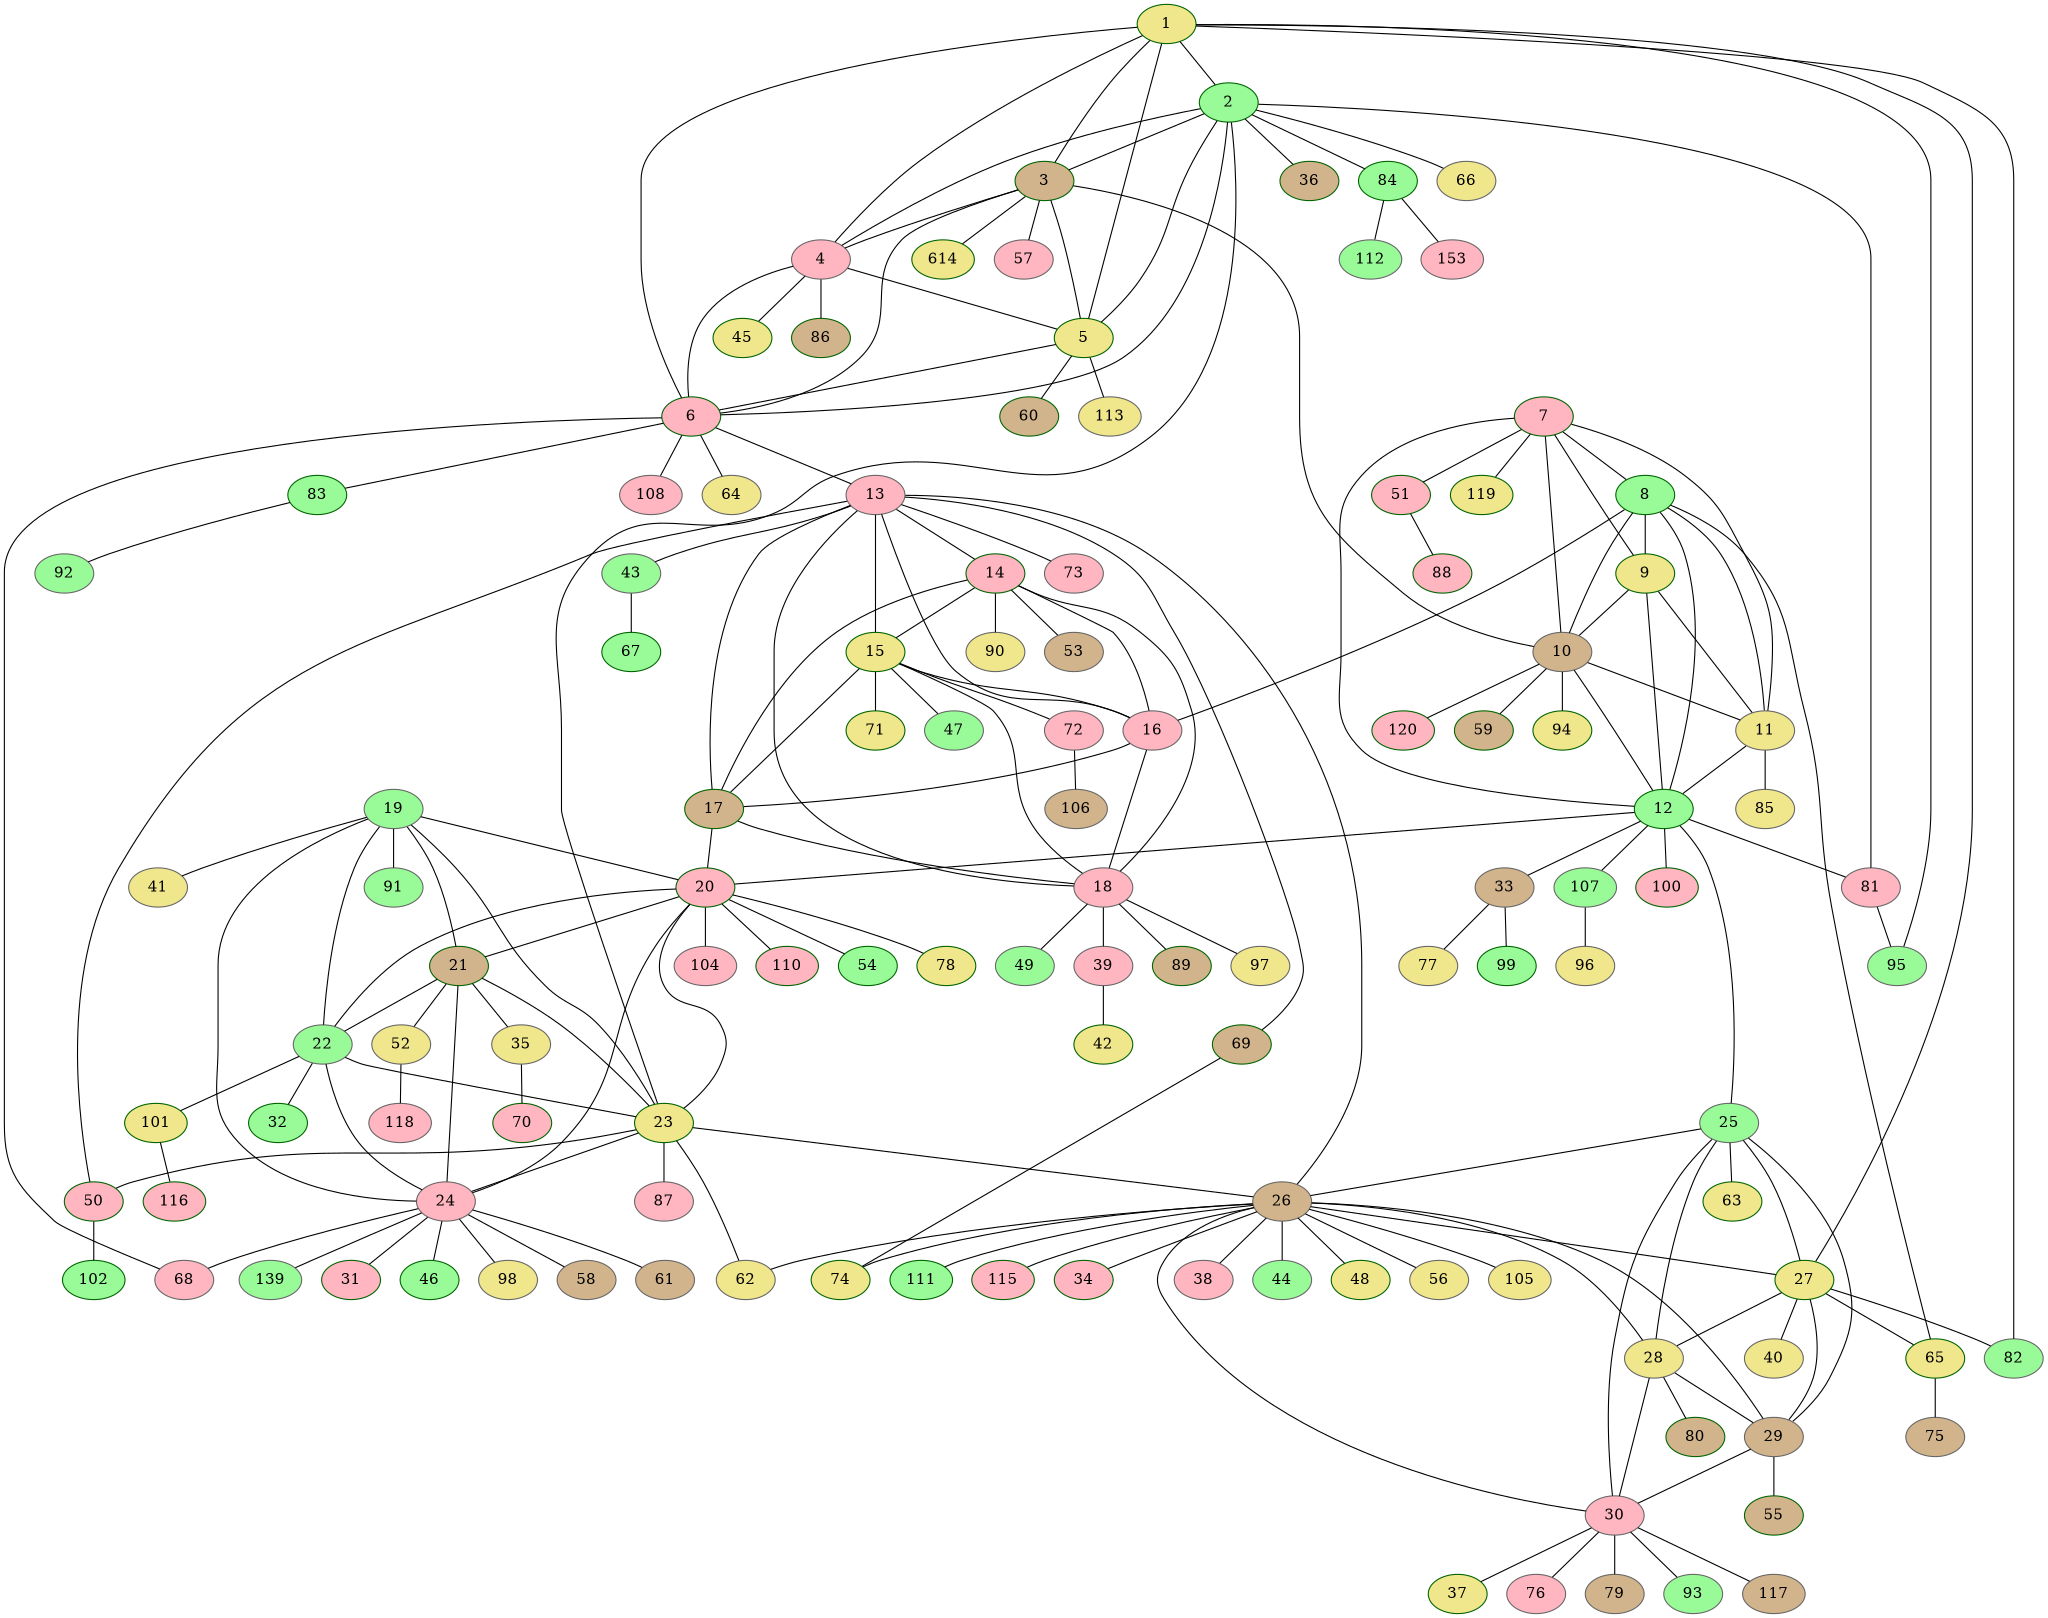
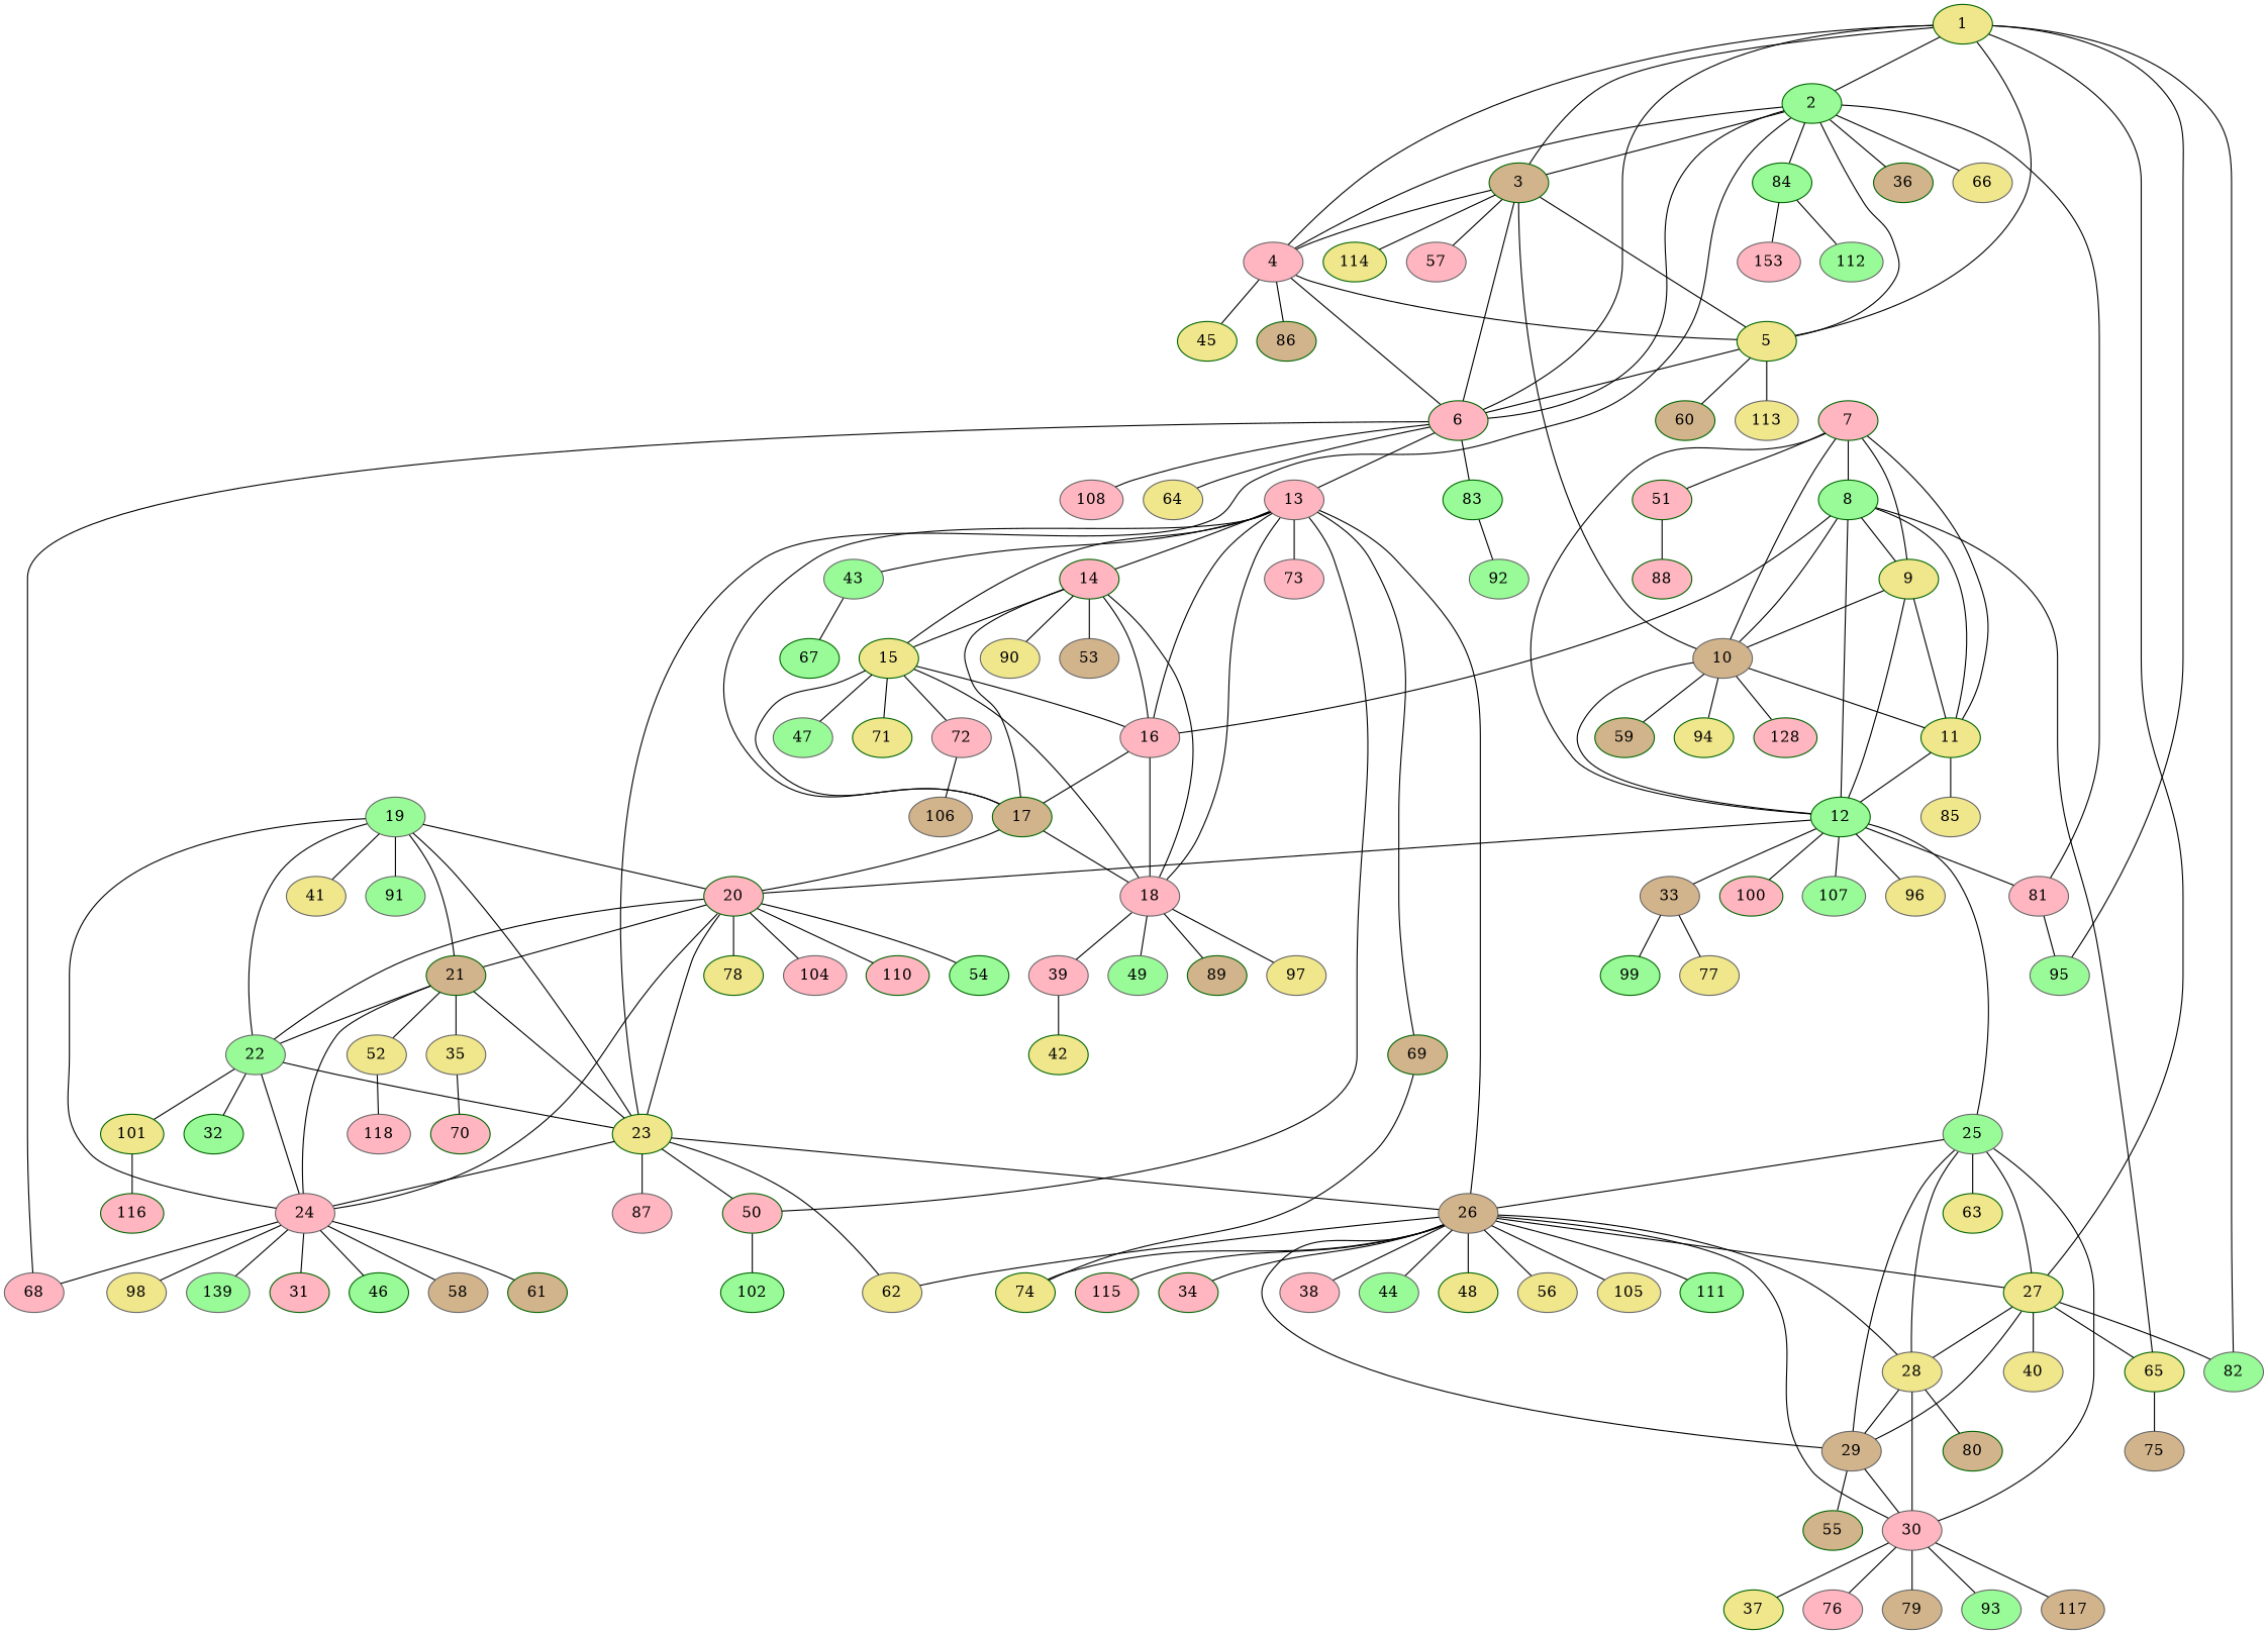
  graph {
    node [color=gray40 fillcolor=khaki style=filled]
    1 [color=darkgreen]
    2 [color=darkgreen fillcolor=palegreen]
    3 [color=darkgreen fillcolor=tan]
    4 [fillcolor=lightpink]
    5 [color=darkgreen]
    6 [color=darkgreen fillcolor=lightpink]
    27 [color=darkgreen]
    82 [fillcolor=palegreen]
    95 [fillcolor=palegreen]
    23 [color=darkgreen]
    36 [color=darkgreen fillcolor=tan]
    66
    81 [fillcolor=lightpink]
    84 [color=darkgreen fillcolor=palegreen]
    10 [fillcolor=tan]
    57 [fillcolor=lightpink]
-   114 [color=darkgreen label=614]
+   114 [color=darkgreen]
    45 [color=darkgreen]
    86 [color=darkgreen fillcolor=tan]
    60 [color=darkgreen fillcolor=tan]
    113
    13 [fillcolor=lightpink]
    64
    68 [fillcolor=lightpink]
    83 [color=darkgreen fillcolor=palegreen]
    108 [fillcolor=lightpink]
    65 [color=darkgreen]
    28
    29 [fillcolor=tan]
    40
    26 [fillcolor=tan]
    50 [color=darkgreen fillcolor=lightpink]
    24 [fillcolor=lightpink]
    62
    87 [fillcolor=lightpink]
    n36 [fillcolor=lightpink label=153]
    112 [fillcolor=palegreen]
-   11
+   11 [color=darkgreen]
    12 [color=darkgreen fillcolor=palegreen]
    59 [color=darkgreen fillcolor=tan]
    94 [color=darkgreen]
-   120 [color=darkgreen fillcolor=lightpink]
+   120 [color=darkgreen fillcolor=lightpink label=128]
    16 [fillcolor=lightpink]
    14 [color=darkgreen fillcolor=lightpink]
    15 [color=darkgreen]
    17 [color=darkgreen fillcolor=tan]
    18 [fillcolor=lightpink]
    43 [fillcolor=palegreen]
    69 [color=darkgreen fillcolor=tan]
    73 [fillcolor=lightpink]
    92 [fillcolor=palegreen]
    7 [color=darkgreen fillcolor=lightpink]
    8 [color=darkgreen fillcolor=palegreen]
    9 [color=darkgreen]
    51 [color=darkgreen fillcolor=lightpink]
-   119 [color=darkgreen]
    85
    20 [color=darkgreen fillcolor=lightpink]
    25 [fillcolor=palegreen]
    33 [fillcolor=tan]
    96
    100 [color=darkgreen fillcolor=lightpink]
    107 [fillcolor=palegreen]
    88 [color=darkgreen fillcolor=lightpink]
    75 [fillcolor=tan]
    21 [color=darkgreen fillcolor=tan]
    22 [fillcolor=palegreen]
    54 [color=darkgreen fillcolor=palegreen]
    78 [color=darkgreen]
    104 [fillcolor=lightpink]
    110 [color=darkgreen fillcolor=lightpink]
    30 [fillcolor=lightpink]
    63 [color=darkgreen]
    77
    99 [color=darkgreen fillcolor=palegreen]
    53 [fillcolor=tan]
    90
    47 [fillcolor=palegreen]
    71 [color=darkgreen]
    72 [fillcolor=lightpink]
    39 [fillcolor=lightpink]
    49 [fillcolor=palegreen]
    89 [color=darkgreen fillcolor=tan]
    97
    34 [color=darkgreen fillcolor=lightpink]
    38 [fillcolor=lightpink]
    44 [fillcolor=palegreen]
    48 [color=darkgreen]
    56
    74 [color=darkgreen]
    105
    111 [color=darkgreen fillcolor=palegreen]
    115 [color=darkgreen fillcolor=lightpink]
    67 [color=darkgreen fillcolor=palegreen]
    102 [color=darkgreen fillcolor=palegreen]
    106 [fillcolor=tan]
    42 [color=darkgreen]
    19 [fillcolor=palegreen]
    41
    91 [fillcolor=palegreen]
    35
    52
    32 [color=darkgreen fillcolor=palegreen]
    101 [color=darkgreen]
    31 [color=darkgreen fillcolor=lightpink]
    46 [color=darkgreen fillcolor=palegreen]
    58 [fillcolor=tan]
-   61 [fillcolor=tan]
+   61 [color=darkgreen fillcolor=tan]
    98
    n110 [fillcolor=palegreen label=139]
    70 [color=darkgreen fillcolor=lightpink]
    118 [fillcolor=lightpink]
    116 [color=darkgreen fillcolor=lightpink]
    80 [color=darkgreen fillcolor=tan]
    55 [color=darkgreen fillcolor=tan]
    37 [color=darkgreen]
    76 [fillcolor=lightpink]
    79 [fillcolor=tan]
    93 [fillcolor=palegreen]
    117 [fillcolor=tan]
    1 -- 2
    1 -- 3
    1 -- 4
    1 -- 5
    1 -- 6
    1 -- 27
    1 -- 82
    1 -- 95
    2 -- 3
    2 -- 4
    2 -- 5
    2 -- 6
    2 -- 23
    2 -- 36
    2 -- 66
    2 -- 81
    2 -- 84
    3 -- 4
    3 -- 5
    3 -- 6
    3 -- 10
    3 -- 57
    3 -- 114
    4 -- 5
    4 -- 6
    4 -- 45
    4 -- 86
    5 -- 6
    5 -- 60
    5 -- 113
    6 -- 13
    6 -- 64
    6 -- 68
    6 -- 83
    6 -- 108
    27 -- 82
    27 -- 65
    27 -- 28
    27 -- 29
    27 -- 40
    23 -- 26
    23 -- 50
    23 -- 24
    23 -- 62
    23 -- 87
    81 -- 95
    84 -- n36
    84 -- 112
    10 -- 11
    10 -- 12
    10 -- 59
    10 -- 94
    10 -- 120
    13 -- 26
    13 -- 50
    13 -- 16
    13 -- 14
    13 -- 15
    13 -- 17
    13 -- 18
    13 -- 43
    13 -- 69
    13 -- 73
    83 -- 92
    65 -- 75
    28 -- 29
    28 -- 30
    28 -- 80
    29 -- 30
    29 -- 55
    26 -- 27
    26 -- 28
    26 -- 29
    26 -- 62
    26 -- 30
    26 -- 34
    26 -- 38
    26 -- 44
    26 -- 48
    26 -- 56
    26 -- 74
    26 -- 105
    26 -- 111
    26 -- 115
    50 -- 102
    24 -- 68
    24 -- 31
    24 -- 46
    24 -- 58
    24 -- 61
    24 -- 98
    24 -- n110
    11 -- 12
    11 -- 85
    12 -- 81
    12 -- 20
    12 -- 25
    12 -- 33
-   107 -- 96
+   12 -- 96
    12 -- 100
    12 -- 107
    16 -- 17
    16 -- 18
    14 -- 16
    14 -- 15
    14 -- 17
    14 -- 18
    14 -- 53
    14 -- 90
    15 -- 16
    15 -- 17
    15 -- 18
    15 -- 47
    15 -- 71
    15 -- 72
    17 -- 18
    17 -- 20
    18 -- 39
    18 -- 49
    18 -- 89
    18 -- 97
    43 -- 67
    69 -- 74
    7 -- 10
    7 -- 11
    7 -- 12
    7 -- 8
    7 -- 9
    7 -- 51
-   7 -- 119
    8 -- 10
    8 -- 65
    8 -- 11
    8 -- 12
    8 -- 16
    8 -- 9
    9 -- 10
    9 -- 11
    9 -- 12
    51 -- 88
    20 -- 23
    20 -- 24
    20 -- 21
    20 -- 22
    20 -- 54
    20 -- 78
    20 -- 104
    20 -- 110
    25 -- 27
    25 -- 28
    25 -- 29
    25 -- 26
    25 -- 30
    25 -- 63
    33 -- 77
    33 -- 99
    21 -- 23
    21 -- 24
    21 -- 22
    21 -- 35
    21 -- 52
    22 -- 23
    22 -- 24
    22 -- 32
    22 -- 101
    30 -- 37
    30 -- 76
    30 -- 79
    30 -- 93
    30 -- 117
    72 -- 106
    39 -- 42
    19 -- 23
    19 -- 24
    19 -- 20
    19 -- 21
    19 -- 22
    19 -- 41
    19 -- 91
    35 -- 70
    52 -- 118
    101 -- 116
  }
